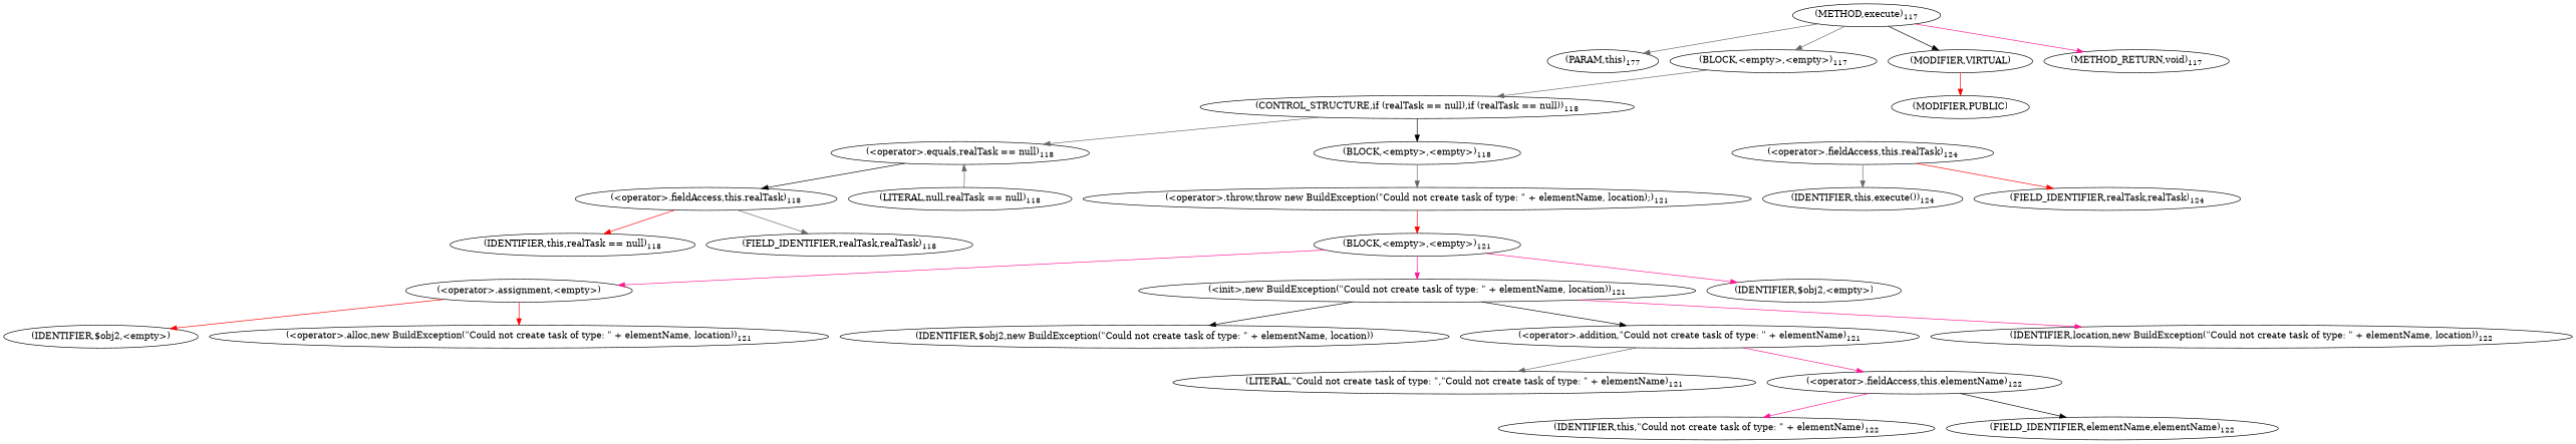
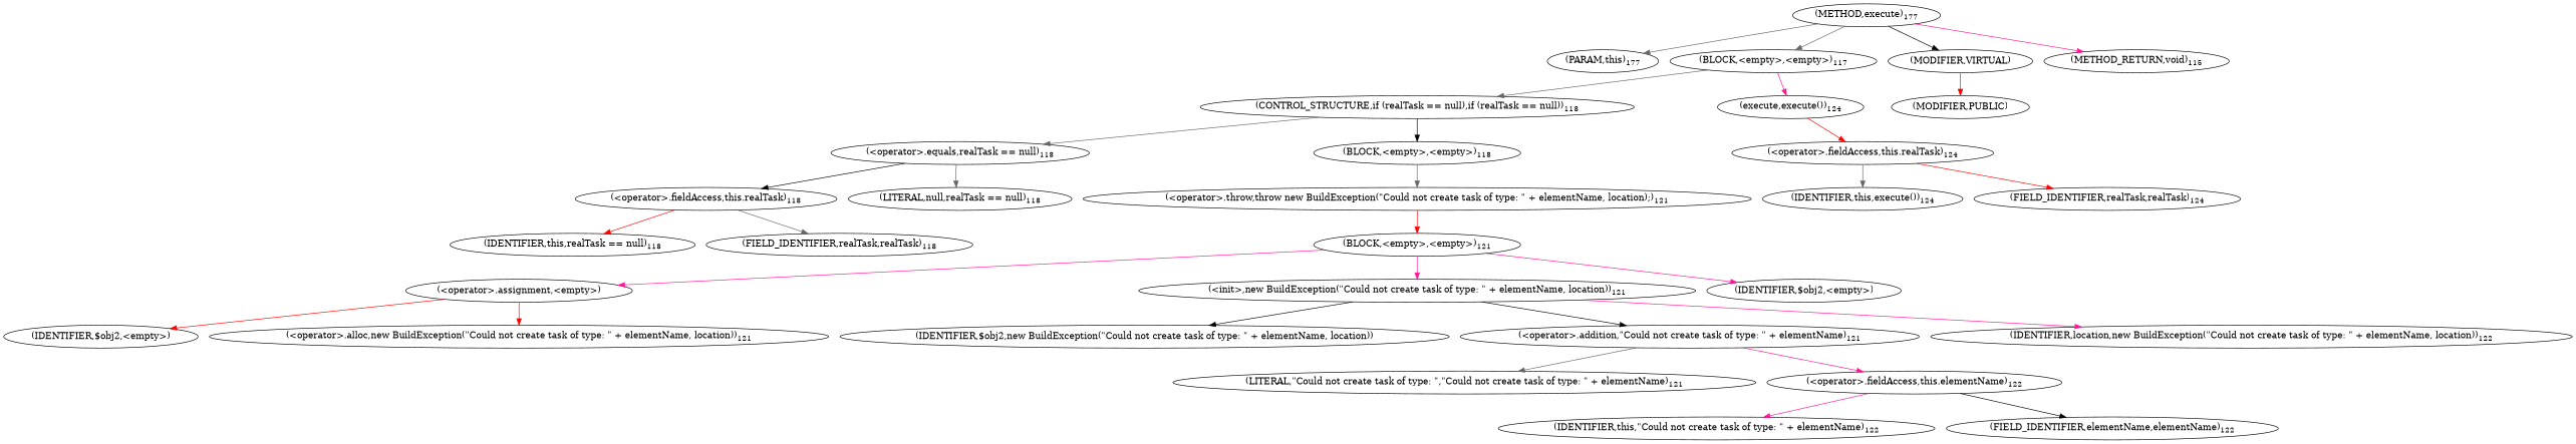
  digraph {
    edge [color=gray40]
-   n1 [label=<(METHOD,execute)<SUB>117</SUB>>]
+   n1 [label=<(METHOD,execute)<SUB>177</SUB>>]
    n2 [label=<(PARAM,this)<SUB>177</SUB>>]
    n3 [label=<(BLOCK,&lt;empty&gt;,&lt;empty&gt;)<SUB>117</SUB>>]
    n4 [label=<(MODIFIER,VIRTUAL)>]
-   n5 [label=<(METHOD_RETURN,void)<SUB>117</SUB>>]
+   n5 [label=<(METHOD_RETURN,void)<SUB>115</SUB>>]
    n6 [label=<(CONTROL_STRUCTURE,if (realTask == null),if (realTask == null))<SUB>118</SUB>>]
+   n7 [label=<(execute,execute())<SUB>124</SUB>>]
    n8 [label=<(MODIFIER,PUBLIC)>]
    n9 [label=<(&lt;operator&gt;.equals,realTask == null)<SUB>118</SUB>>]
    n10 [label=<(BLOCK,&lt;empty&gt;,&lt;empty&gt;)<SUB>118</SUB>>]
    n11 [label=<(&lt;operator&gt;.fieldAccess,this.realTask)<SUB>124</SUB>>]
    n12 [label=<(&lt;operator&gt;.fieldAccess,this.realTask)<SUB>118</SUB>>]
    n13 [label=<(LITERAL,null,realTask == null)<SUB>118</SUB>>]
    n14 [label=<(&lt;operator&gt;.throw,throw new BuildException(&quot;Could not create task of type: &quot; + elementName, location);)<SUB>121</SUB>>]
    n15 [label=<(IDENTIFIER,this,realTask == null)<SUB>118</SUB>>]
    n16 [label=<(FIELD_IDENTIFIER,realTask,realTask)<SUB>118</SUB>>]
    n17 [label=<(BLOCK,&lt;empty&gt;,&lt;empty&gt;)<SUB>121</SUB>>]
    n18 [label=<(&lt;operator&gt;.assignment,&lt;empty&gt;)>]
    n19 [label=<(&lt;init&gt;,new BuildException(&quot;Could not create task of type: &quot; + elementName, location))<SUB>121</SUB>>]
    n20 [label=<(IDENTIFIER,$obj2,&lt;empty&gt;)>]
    n21 [label=<(IDENTIFIER,$obj2,&lt;empty&gt;)>]
    n22 [label=<(&lt;operator&gt;.alloc,new BuildException(&quot;Could not create task of type: &quot; + elementName, location))<SUB>121</SUB>>]
    n23 [label=<(IDENTIFIER,$obj2,new BuildException(&quot;Could not create task of type: &quot; + elementName, location))>]
    n24 [label=<(&lt;operator&gt;.addition,&quot;Could not create task of type: &quot; + elementName)<SUB>121</SUB>>]
    n25 [label=<(IDENTIFIER,location,new BuildException(&quot;Could not create task of type: &quot; + elementName, location))<SUB>122</SUB>>]
    n26 [label=<(LITERAL,&quot;Could not create task of type: &quot;,&quot;Could not create task of type: &quot; + elementName)<SUB>121</SUB>>]
    n27 [label=<(&lt;operator&gt;.fieldAccess,this.elementName)<SUB>122</SUB>>]
    n28 [label=<(IDENTIFIER,this,&quot;Could not create task of type: &quot; + elementName)<SUB>122</SUB>>]
    n29 [label=<(FIELD_IDENTIFIER,elementName,elementName)<SUB>122</SUB>>]
    n30 [label=<(IDENTIFIER,this,execute())<SUB>124</SUB>>]
    n31 [label=<(FIELD_IDENTIFIER,realTask,realTask)<SUB>124</SUB>>]
    n1 -> n2
    n1 -> n3
    n1 -> n4 [color=black]
    n1 -> n5 [color=deeppink]
    n3 -> n6
+   n3 -> n7 [color=deeppink]
    n4 -> n8 [color=red]
    n6 -> n9
    n6 -> n10 [color=black]
+   n7 -> n11 [color=red]
    n9 -> n12 [color=black]
-   n13 -> n9
+   n9 -> n13
    n10 -> n14
    n11 -> n30
    n11 -> n31 [color=red]
    n12 -> n15 [color=red]
    n12 -> n16
    n14 -> n17 [color=red]
    n17 -> n18 [color=deeppink]
    n17 -> n19 [color=deeppink]
    n17 -> n20 [color=deeppink]
    n18 -> n21 [color=red]
    n18 -> n22 [color=red]
    n19 -> n23 [color=black]
    n19 -> n24 [color=black]
    n19 -> n25 [color=deeppink]
    n24 -> n26
    n24 -> n27 [color=deeppink]
    n27 -> n28 [color=deeppink]
    n27 -> n29 [color=black]
  }
